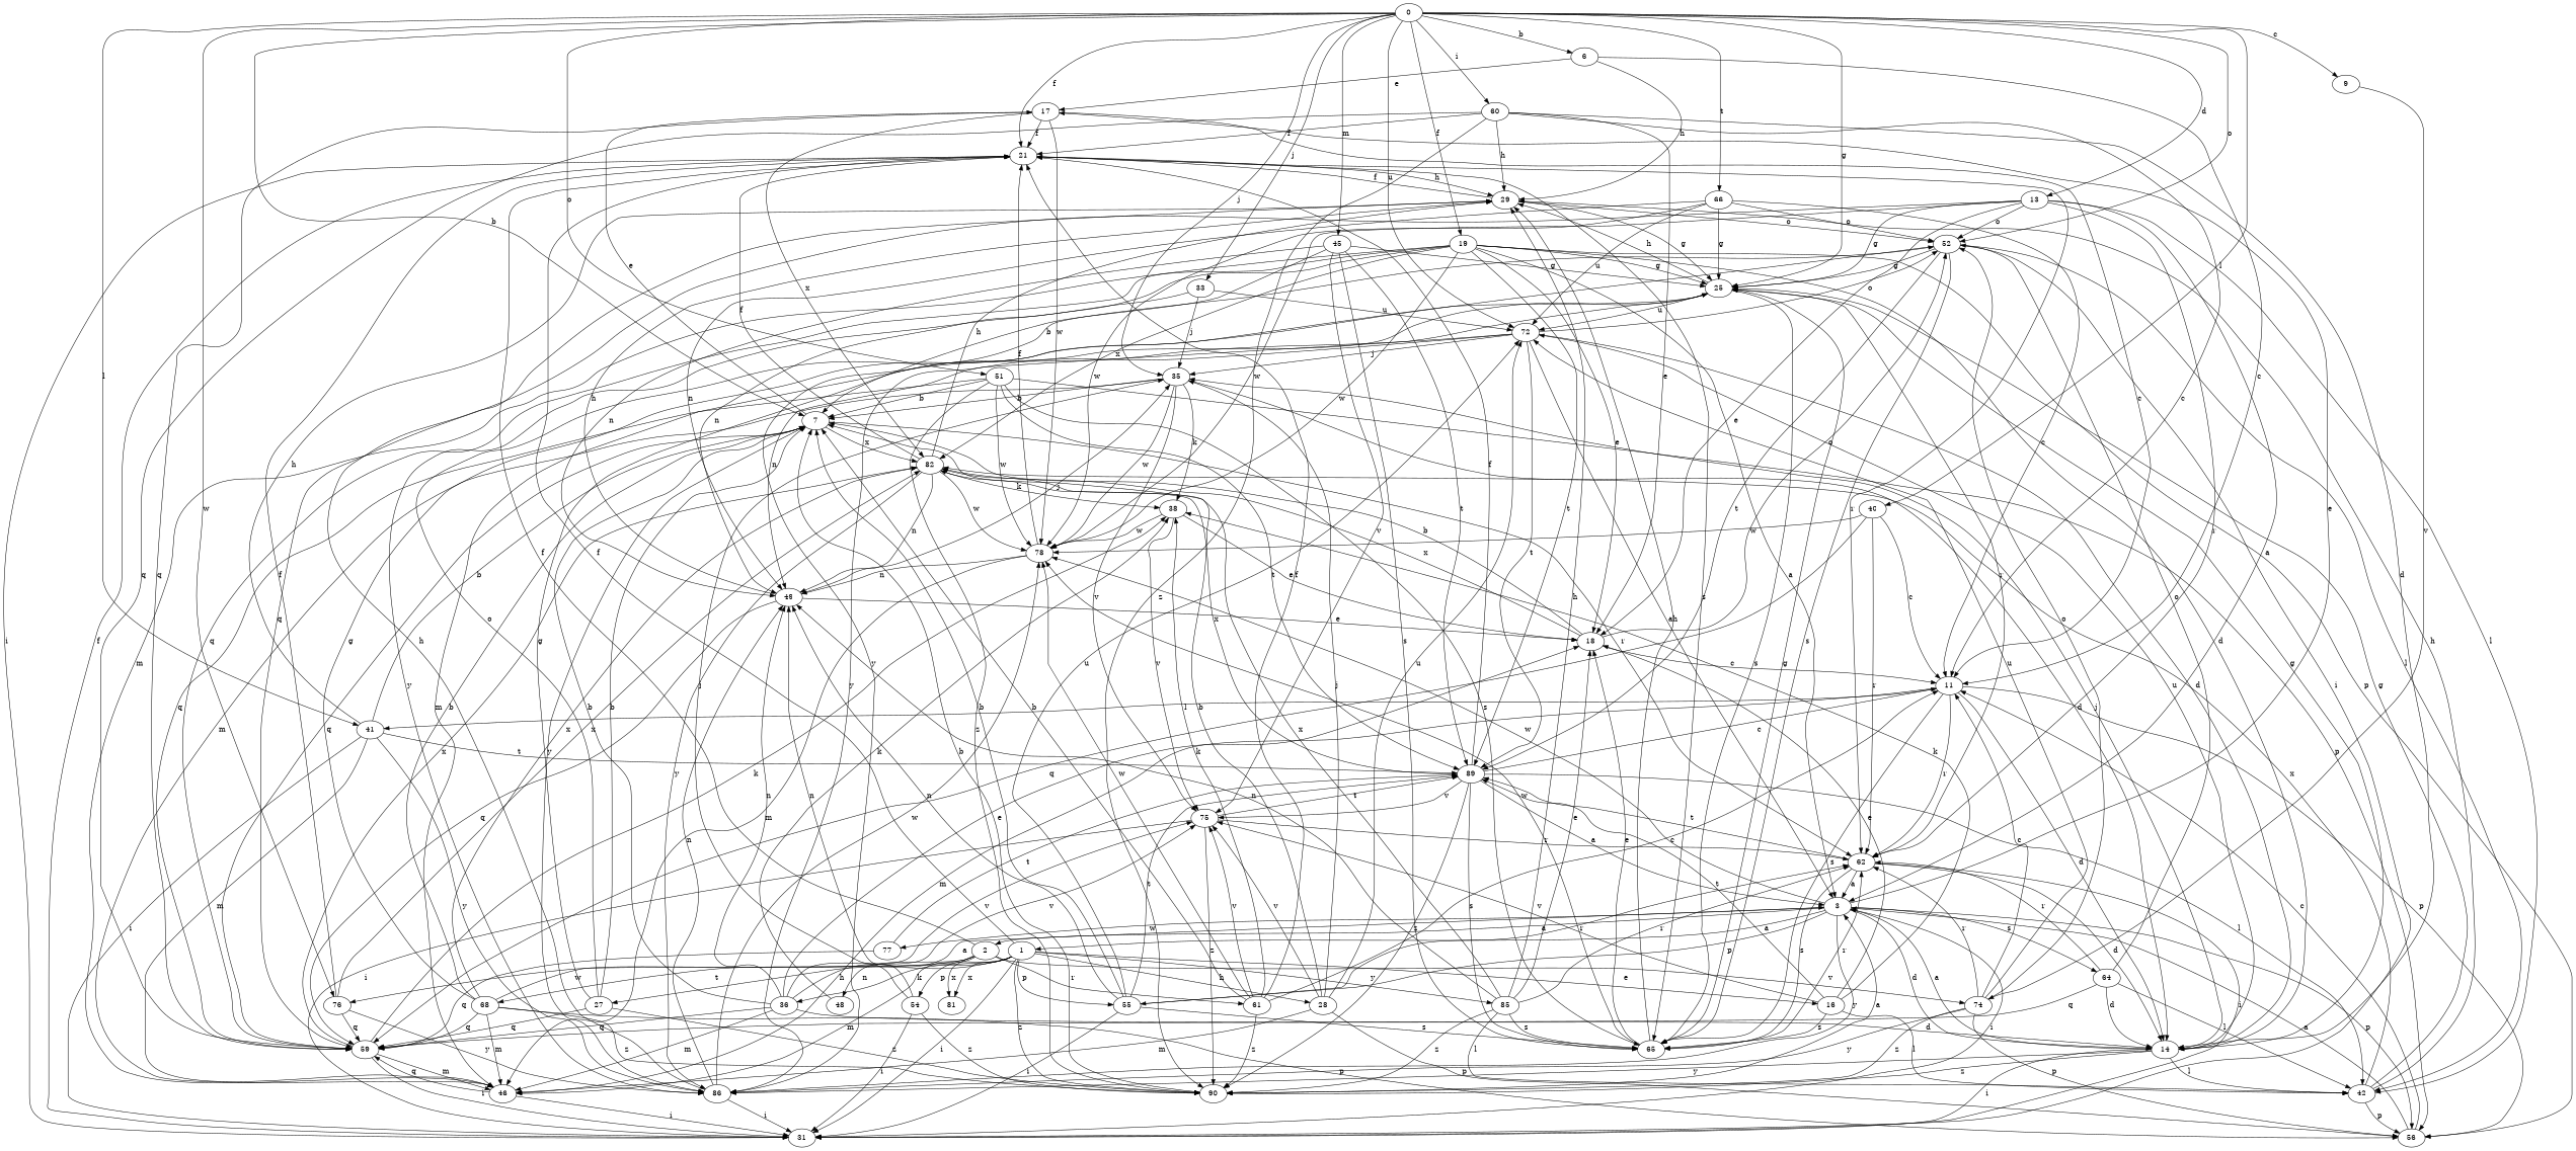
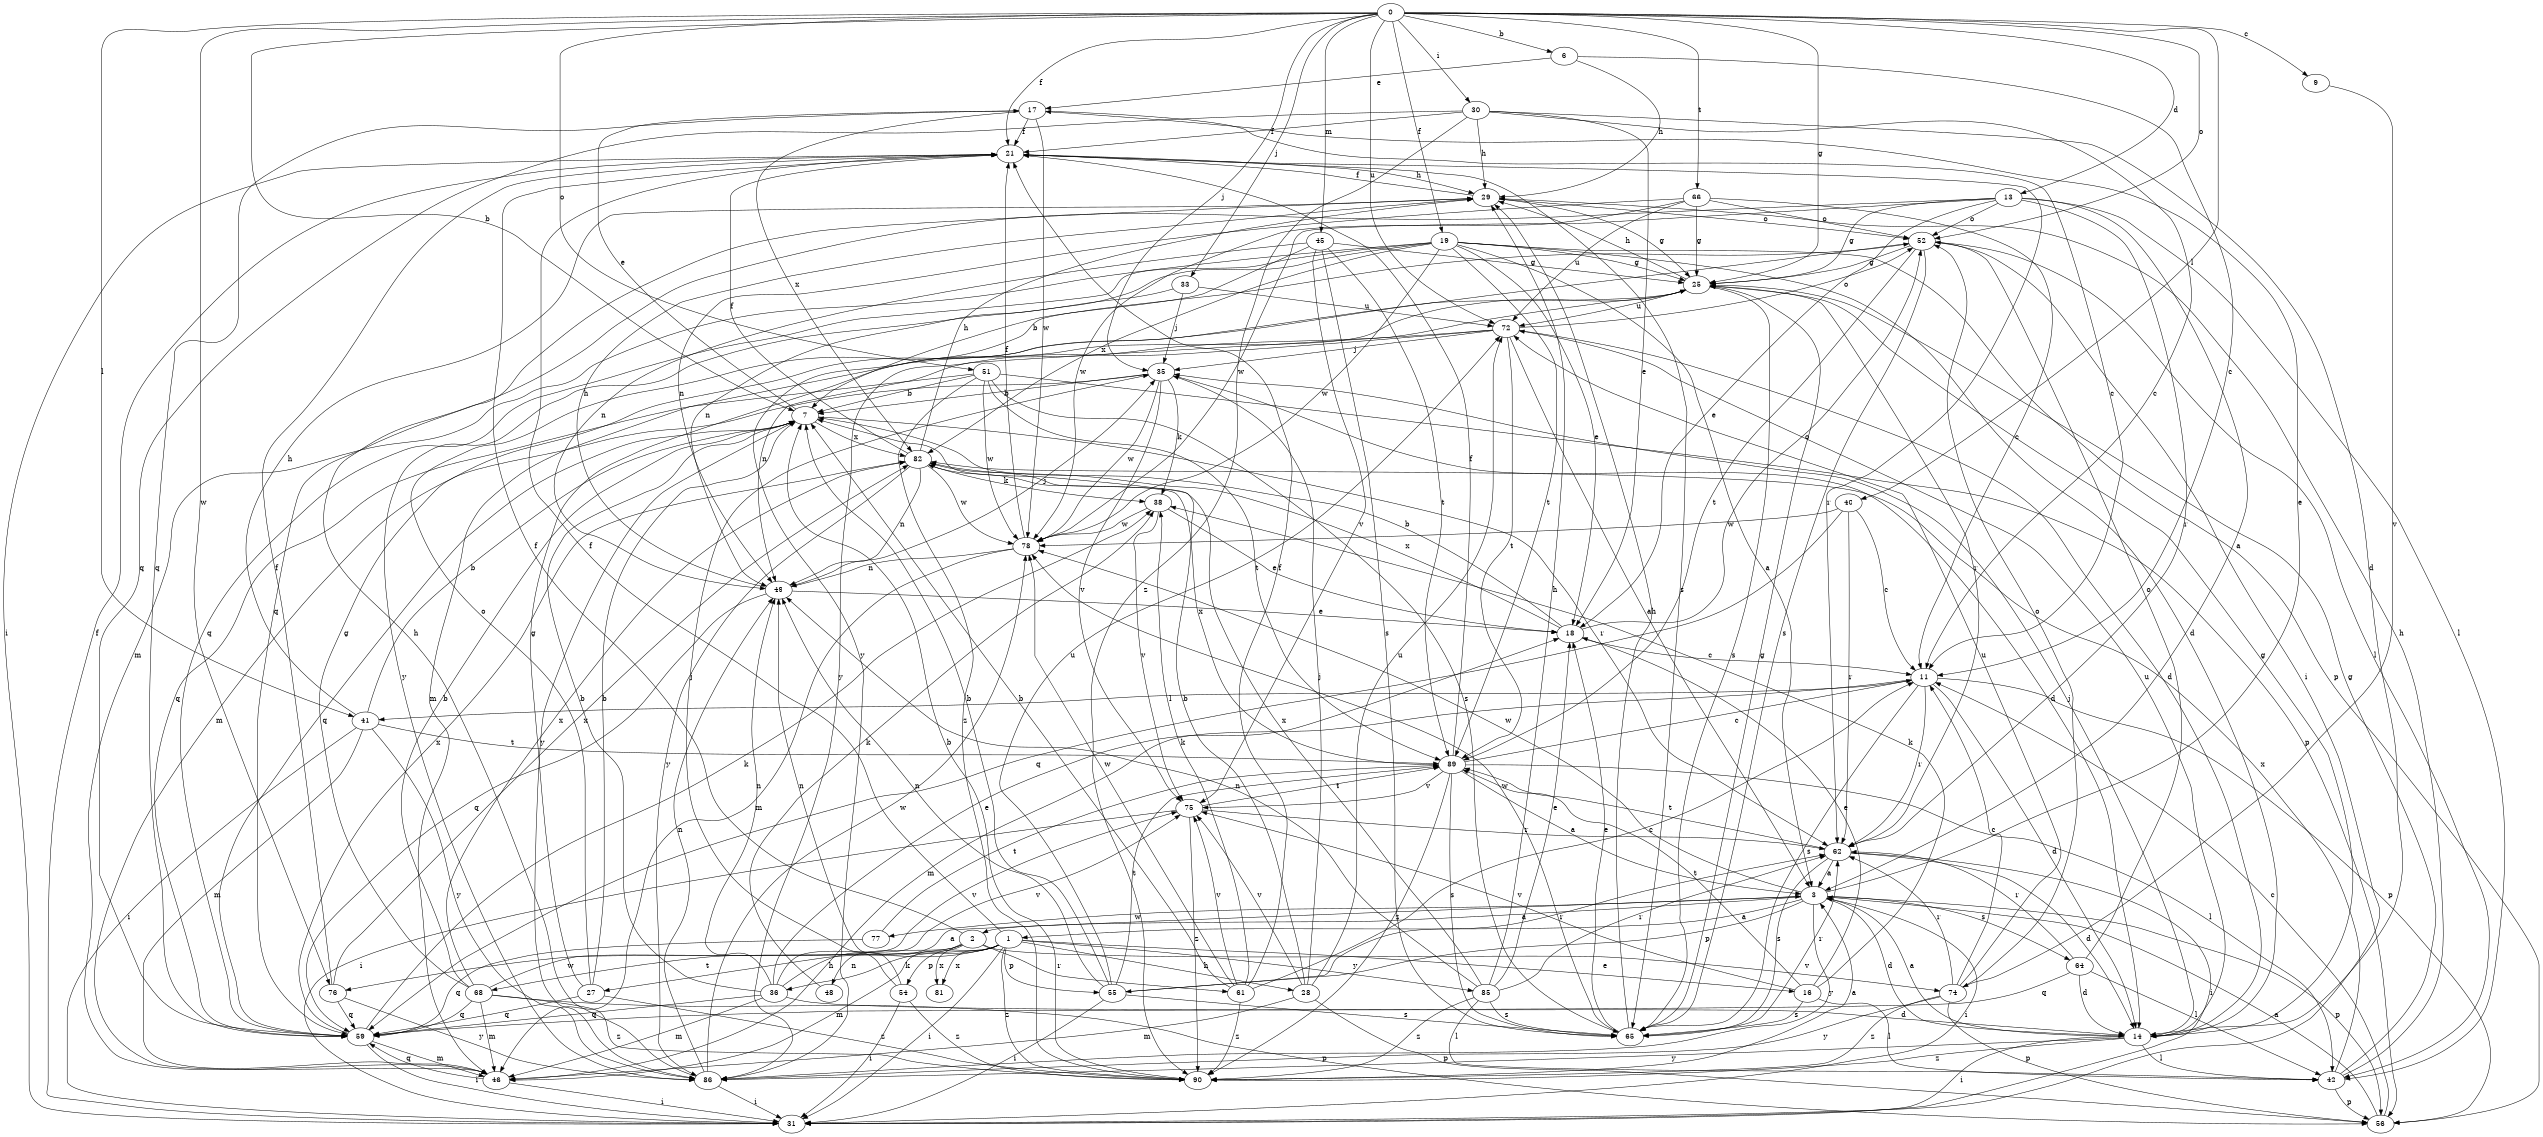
  strict digraph {
    0
    6
    7
    9
    13
    19
    21
    25
-   30 [label=60]
+   30
    33
    35
    40
    41
    45
    51
    52
    66
    72
    76
    17
    11
    29
    86
    59
    62
    82
    74
    3
    78
    18
    42
    46
    14
    56
    n35 [label=89]
    49
    31
    65
    90
    38
    75
    1
    16
    27
    28
    36
    54
    55
    81
    85
    2
    48
    61
    68
    64
    77
    0 -> 6 [label=b]
    0 -> 7 [label=b]
    0 -> 9 [label=c]
    0 -> 13 [label=d]
    0 -> 19 [label=f]
    0 -> 21 [label=f]
    0 -> 25 [label=g]
    0 -> 30 [label=i]
    0 -> 33 [label=j]
    0 -> 35 [label=j]
    0 -> 40 [label=l]
    0 -> 41 [label=l]
    0 -> 45 [label=m]
    0 -> 51 [label=o]
    0 -> 52 [label=o]
    0 -> 66 [label=t]
    0 -> 72 [label=u]
    0 -> 76 [label=w]
    6 -> 17 [label=e]
    6 -> 11 [label=c]
    6 -> 29 [label=h]
    7 -> 17 [label=e]
    7 -> 86 [label=y]
    7 -> 59 [label=q]
    7 -> 62 [label=r]
    7 -> 82 [label=x]
    9 -> 74 [label=v]
    13 -> 25 [label=g]
    13 -> 52 [label=o]
    13 -> 59 [label=q]
    13 -> 62 [label=r]
    13 -> 3 [label=a]
    13 -> 78 [label=w]
    13 -> 18 [label=e]
    13 -> 42 [label=l]
    19 -> 25 [label=g]
    19 -> 59 [label=q]
    19 -> 82 [label=x]
    19 -> 3 [label=a]
    19 -> 78 [label=w]
    19 -> 18 [label=e]
    19 -> 46 [label=m]
    19 -> 14 [label=d]
    19 -> 56 [label=p]
    19 -> n35 [label=t]
    19 -> 49 [label=n]
    21 -> 29 [label=h]
    21 -> 62 [label=r]
    21 -> 31 [label=i]
    21 -> 65 [label=s]
    25 -> 72 [label=u]
    25 -> 29 [label=h]
    25 -> 86 [label=y]
    25 -> 62 [label=r]
    25 -> 65 [label=s]
    30 -> 21 [label=f]
    30 -> 11 [label=c]
    30 -> 29 [label=h]
    30 -> 59 [label=q]
    30 -> 18 [label=e]
    30 -> 14 [label=d]
    30 -> 90 [label=z]
    33 -> 35 [label=j]
    33 -> 72 [label=u]
    33 -> 86 [label=y]
    35 -> 7 [label=b]
    35 -> 78 [label=w]
    35 -> 46 [label=m]
    35 -> 14 [label=d]
    35 -> 38 [label=k]
    35 -> 75 [label=v]
    40 -> 11 [label=c]
    40 -> 59 [label=q]
    40 -> 62 [label=r]
    40 -> 78 [label=w]
    41 -> 7 [label=b]
    41 -> 29 [label=h]
    41 -> 86 [label=y]
    41 -> 46 [label=m]
    41 -> n35 [label=t]
    41 -> 31 [label=i]
    45 -> 7 [label=b]
    45 -> 25 [label=g]
    45 -> n35 [label=t]
    45 -> 49 [label=n]
    45 -> 65 [label=s]
    45 -> 75 [label=v]
    51 -> 7 [label=b]
    51 -> 59 [label=q]
    51 -> 78 [label=w]
    51 -> 56 [label=p]
    51 -> n35 [label=t]
    51 -> 65 [label=s]
    51 -> 90 [label=z]
    52 -> 25 [label=g]
    52 -> 86 [label=y]
    52 -> 42 [label=l]
    52 -> n35 [label=t]
    52 -> 31 [label=i]
    52 -> 65 [label=s]
    66 -> 25 [label=g]
    66 -> 52 [label=o]
    66 -> 72 [label=u]
    66 -> 11 [label=c]
    66 -> 78 [label=w]
    66 -> 49 [label=n]
    72 -> 35 [label=j]
    72 -> 52 [label=o]
    72 -> 3 [label=a]
    72 -> 46 [label=m]
    72 -> 14 [label=d]
    72 -> n35 [label=t]
    72 -> 49 [label=n]
    76 -> 21 [label=f]
    76 -> 86 [label=y]
    76 -> 59 [label=q]
    76 -> 82 [label=x]
    17 -> 21 [label=f]
    17 -> 11 [label=c]
    17 -> 59 [label=q]
    17 -> 82 [label=x]
    17 -> 78 [label=w]
    11 -> 41 [label=l]
    11 -> 62 [label=r]
    11 -> 46 [label=m]
    11 -> 14 [label=d]
    11 -> 56 [label=p]
    11 -> 65 [label=s]
    29 -> 21 [label=f]
    29 -> 25 [label=g]
    29 -> 52 [label=o]
    86 -> 29 [label=h]
    86 -> 78 [label=w]
    86 -> 49 [label=n]
    86 -> 31 [label=i]
    59 -> 82 [label=x]
    59 -> 46 [label=m]
    59 -> 31 [label=i]
    59 -> 38 [label=k]
    62 -> 3 [label=a]
    62 -> 14 [label=d]
    62 -> n35 [label=t]
    62 -> 31 [label=i]
    62 -> 65 [label=s]
    82 -> 21 [label=f]
    82 -> 29 [label=h]
    82 -> 86 [label=y]
    82 -> 78 [label=w]
    82 -> 49 [label=n]
    82 -> 38 [label=k]
    74 -> 52 [label=o]
    74 -> 72 [label=u]
    74 -> 11 [label=c]
    74 -> 86 [label=y]
    74 -> 62 [label=r]
    74 -> 56 [label=p]
    74 -> 90 [label=z]
    3 -> 17 [label=e]
    3 -> 86 [label=y]
    3 -> 78 [label=w]
    3 -> 14 [label=d]
    3 -> 56 [label=p]
    3 -> 31 [label=i]
    3 -> 1 [label=a]
    3 -> 55 [label=p]
    3 -> 2 [label=a]
    3 -> 64 [label=s]
    3 -> 77 [label=w]
    78 -> 21 [label=f]
    78 -> 46 [label=m]
    78 -> 49 [label=n]
    18 -> 7 [label=b]
    18 -> 52 [label=o]
    18 -> 11 [label=c]
    18 -> 82 [label=x]
    42 -> 25 [label=g]
    42 -> 29 [label=h]
    42 -> 82 [label=x]
    42 -> 56 [label=p]
    46 -> 59 [label=q]
    46 -> 31 [label=i]
    14 -> 25 [label=g]
    14 -> 35 [label=j]
    14 -> 72 [label=u]
    14 -> 86 [label=y]
    14 -> 3 [label=a]
    14 -> 42 [label=l]
    14 -> 31 [label=i]
    14 -> 90 [label=z]
    56 -> 11 [label=c]
    56 -> 3 [label=a]
    n35 -> 21 [label=f]
    n35 -> 11 [label=c]
    n35 -> 82 [label=x]
    n35 -> 3 [label=a]
    n35 -> 42 [label=l]
    n35 -> 65 [label=s]
    n35 -> 90 [label=z]
    n35 -> 75 [label=v]
    49 -> 35 [label=j]
    49 -> 29 [label=h]
    49 -> 59 [label=q]
    49 -> 18 [label=e]
    31 -> 21 [label=f]
    65 -> 25 [label=g]
    65 -> 29 [label=h]
    65 -> 62 [label=r]
    65 -> 78 [label=w]
    65 -> 18 [label=e]
    90 -> 7 [label=b]
    90 -> 3 [label=a]
    38 -> 78 [label=w]
    38 -> 18 [label=e]
    38 -> 75 [label=v]
    75 -> 62 [label=r]
    75 -> n35 [label=t]
    75 -> 31 [label=i]
    75 -> 90 [label=z]
    1 -> 21 [label=f]
    1 -> 76 [label=w]
    1 -> 31 [label=i]
    1 -> 90 [label=z]
    1 -> 16 [label=e]
    1 -> 27 [label=h]
    1 -> 28 [label=h]
    1 -> 36 [label=k]
    1 -> 54 [label=p]
    1 -> 55 [label=p]
    1 -> 81 [label=x]
    1 -> 85 [label=y]
    16 -> 18 [label=e]
    16 -> 42 [label=l]
    16 -> n35 [label=t]
    16 -> 65 [label=s]
    16 -> 38 [label=k]
    16 -> 75 [label=v]
    27 -> 7 [label=b]
    27 -> 25 [label=g]
    27 -> 52 [label=o]
    27 -> 59 [label=q]
    27 -> 90 [label=z]
    28 -> 7 [label=b]
    28 -> 35 [label=j]
    28 -> 72 [label=u]
    28 -> 46 [label=m]
    28 -> 56 [label=p]
    28 -> 75 [label=v]
    36 -> 7 [label=b]
    36 -> 59 [label=q]
    36 -> 3 [label=a]
    36 -> 18 [label=e]
    36 -> 46 [label=m]
    36 -> 14 [label=d]
    36 -> 49 [label=n]
    36 -> 75 [label=v]
    54 -> 35 [label=j]
    54 -> 49 [label=n]
    54 -> 31 [label=i]
    54 -> 90 [label=z]
    55 -> 7 [label=b]
    55 -> 72 [label=u]
    55 -> 62 [label=r]
    55 -> n35 [label=t]
    55 -> 49 [label=n]
    55 -> 31 [label=i]
    55 -> 65 [label=s]
    85 -> 29 [label=h]
    85 -> 62 [label=r]
    85 -> 82 [label=x]
    85 -> 18 [label=e]
    85 -> 42 [label=l]
    85 -> 49 [label=n]
    85 -> 65 [label=s]
    85 -> 90 [label=z]
    2 -> 21 [label=f]
    2 -> 74 [label=v]
    2 -> 46 [label=m]
    2 -> 81 [label=x]
    2 -> 48 [label=n]
    2 -> 61 [label=r]
    2 -> 68 [label=t]
    48 -> 38 [label=k]
    61 -> 7 [label=b]
    61 -> 21 [label=f]
    61 -> 11 [label=c]
    61 -> 78 [label=w]
    61 -> 90 [label=z]
    61 -> 38 [label=k]
    61 -> 75 [label=v]
    68 -> 7 [label=b]
    68 -> 25 [label=g]
    68 -> 59 [label=q]
    68 -> 82 [label=x]
    68 -> 46 [label=m]
    68 -> 56 [label=p]
    68 -> 90 [label=z]
    68 -> 75 [label=v]
    64 -> 52 [label=o]
    64 -> 59 [label=q]
    64 -> 62 [label=r]
    64 -> 42 [label=l]
    64 -> 14 [label=d]
    77 -> 59 [label=q]
    77 -> n35 [label=t]
  }
